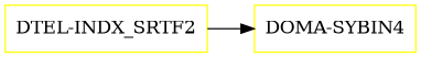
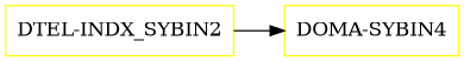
  digraph {
    rankdir=LR
    node [color=yellow shape=box]
-   "DTEL-INDX_SRTF2"
+   "DTEL-INDX_SRTF2" [label="DTEL-INDX_SYBIN2"]
    "DOMA-SYBIN4"
    "DTEL-INDX_SRTF2" -> "DOMA-SYBIN4"
  }
